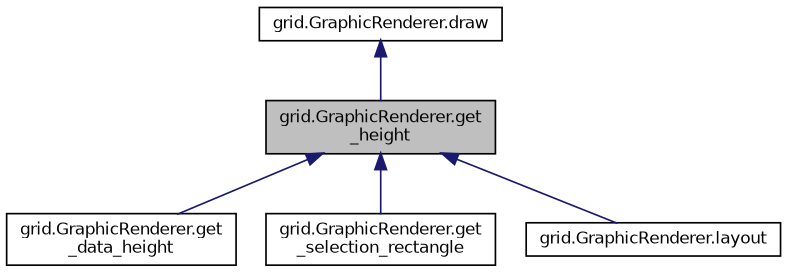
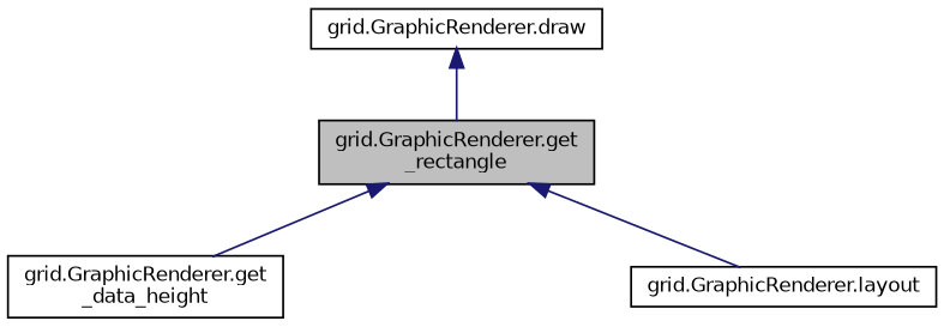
  digraph {
    rankdir=TB
    node [color=black fillcolor=white fontname=Helvetica fontsize=10 shape=record style=filled]
    edge [color=midnightblue dir=back fontname=Helvetica fontsize=10 labelfontname=Helvetica labelfontsize=10 style=solid]
-   n1 [fillcolor=grey75 fontcolor=black height=0.2 label="grid.GraphicRenderer.get\l_height" width=0.4]
+   n1 [fillcolor=grey75 fontcolor=black height=0.2 label="grid.GraphicRenderer.get\l_rectangle" width=0.4]
    n2 [height=0.2 label="grid.GraphicRenderer.get\l_data_height" width=0.4]
-   n3 [height=0.2 label="grid.GraphicRenderer.get\l_selection_rectangle" width=0.4]
    n4 [height=0.2 label="grid.GraphicRenderer.layout" width=0.4]
    n5 [height=0.2 label="grid.GraphicRenderer.draw" width=0.4]
    n1 -> n2
-   n1 -> n3
    n1 -> n4
    n5 -> n1
  }
